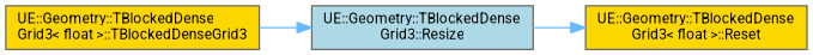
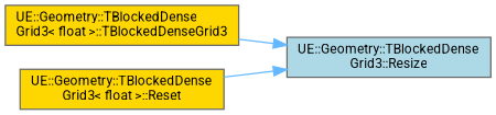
  digraph {
    rankdir=RL
    fontname=Roboto
    node [color=grey40 fillcolor=gold fontname=Roboto fontsize=10 shape=box style=filled]
    edge [color=steelblue1 dir=back fontname=Roboto fontsize=10 labelfontname=Helvetica labelfontsize=10 style=solid]
    n1 [color=gray40 fillcolor=lightblue fontcolor=black height=0.2 label="UE::Geometry::TBlockedDense\lGrid3::Resize" width=0.4]
    n2 [height=0.2 label="UE::Geometry::TBlockedDense\lGrid3\< float \>::TBlockedDenseGrid3" width=0.4]
    n3 [height=0.2 label="UE::Geometry::TBlockedDense\lGrid3\< float \>::Reset" width=0.4]
    n1 -> n2
-   n3 -> n1
+   n1 -> n3
  }
